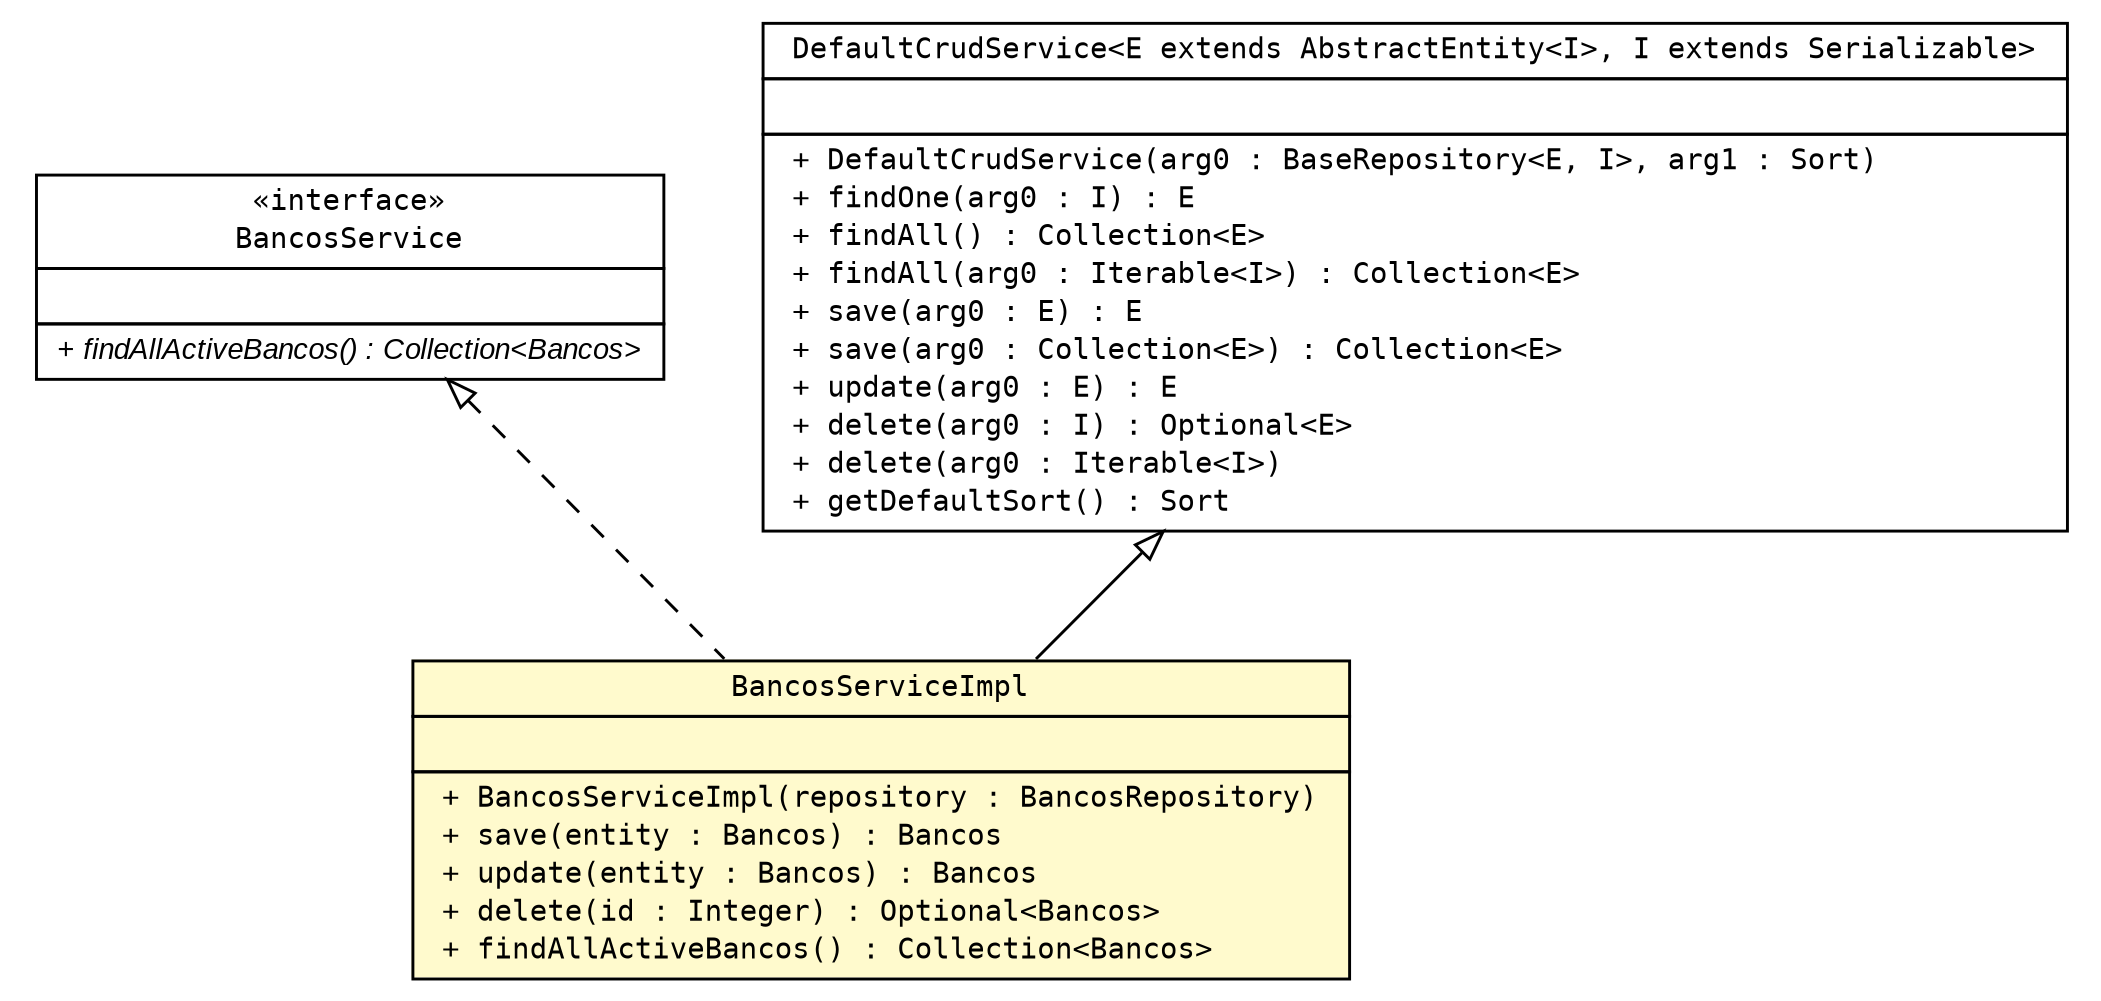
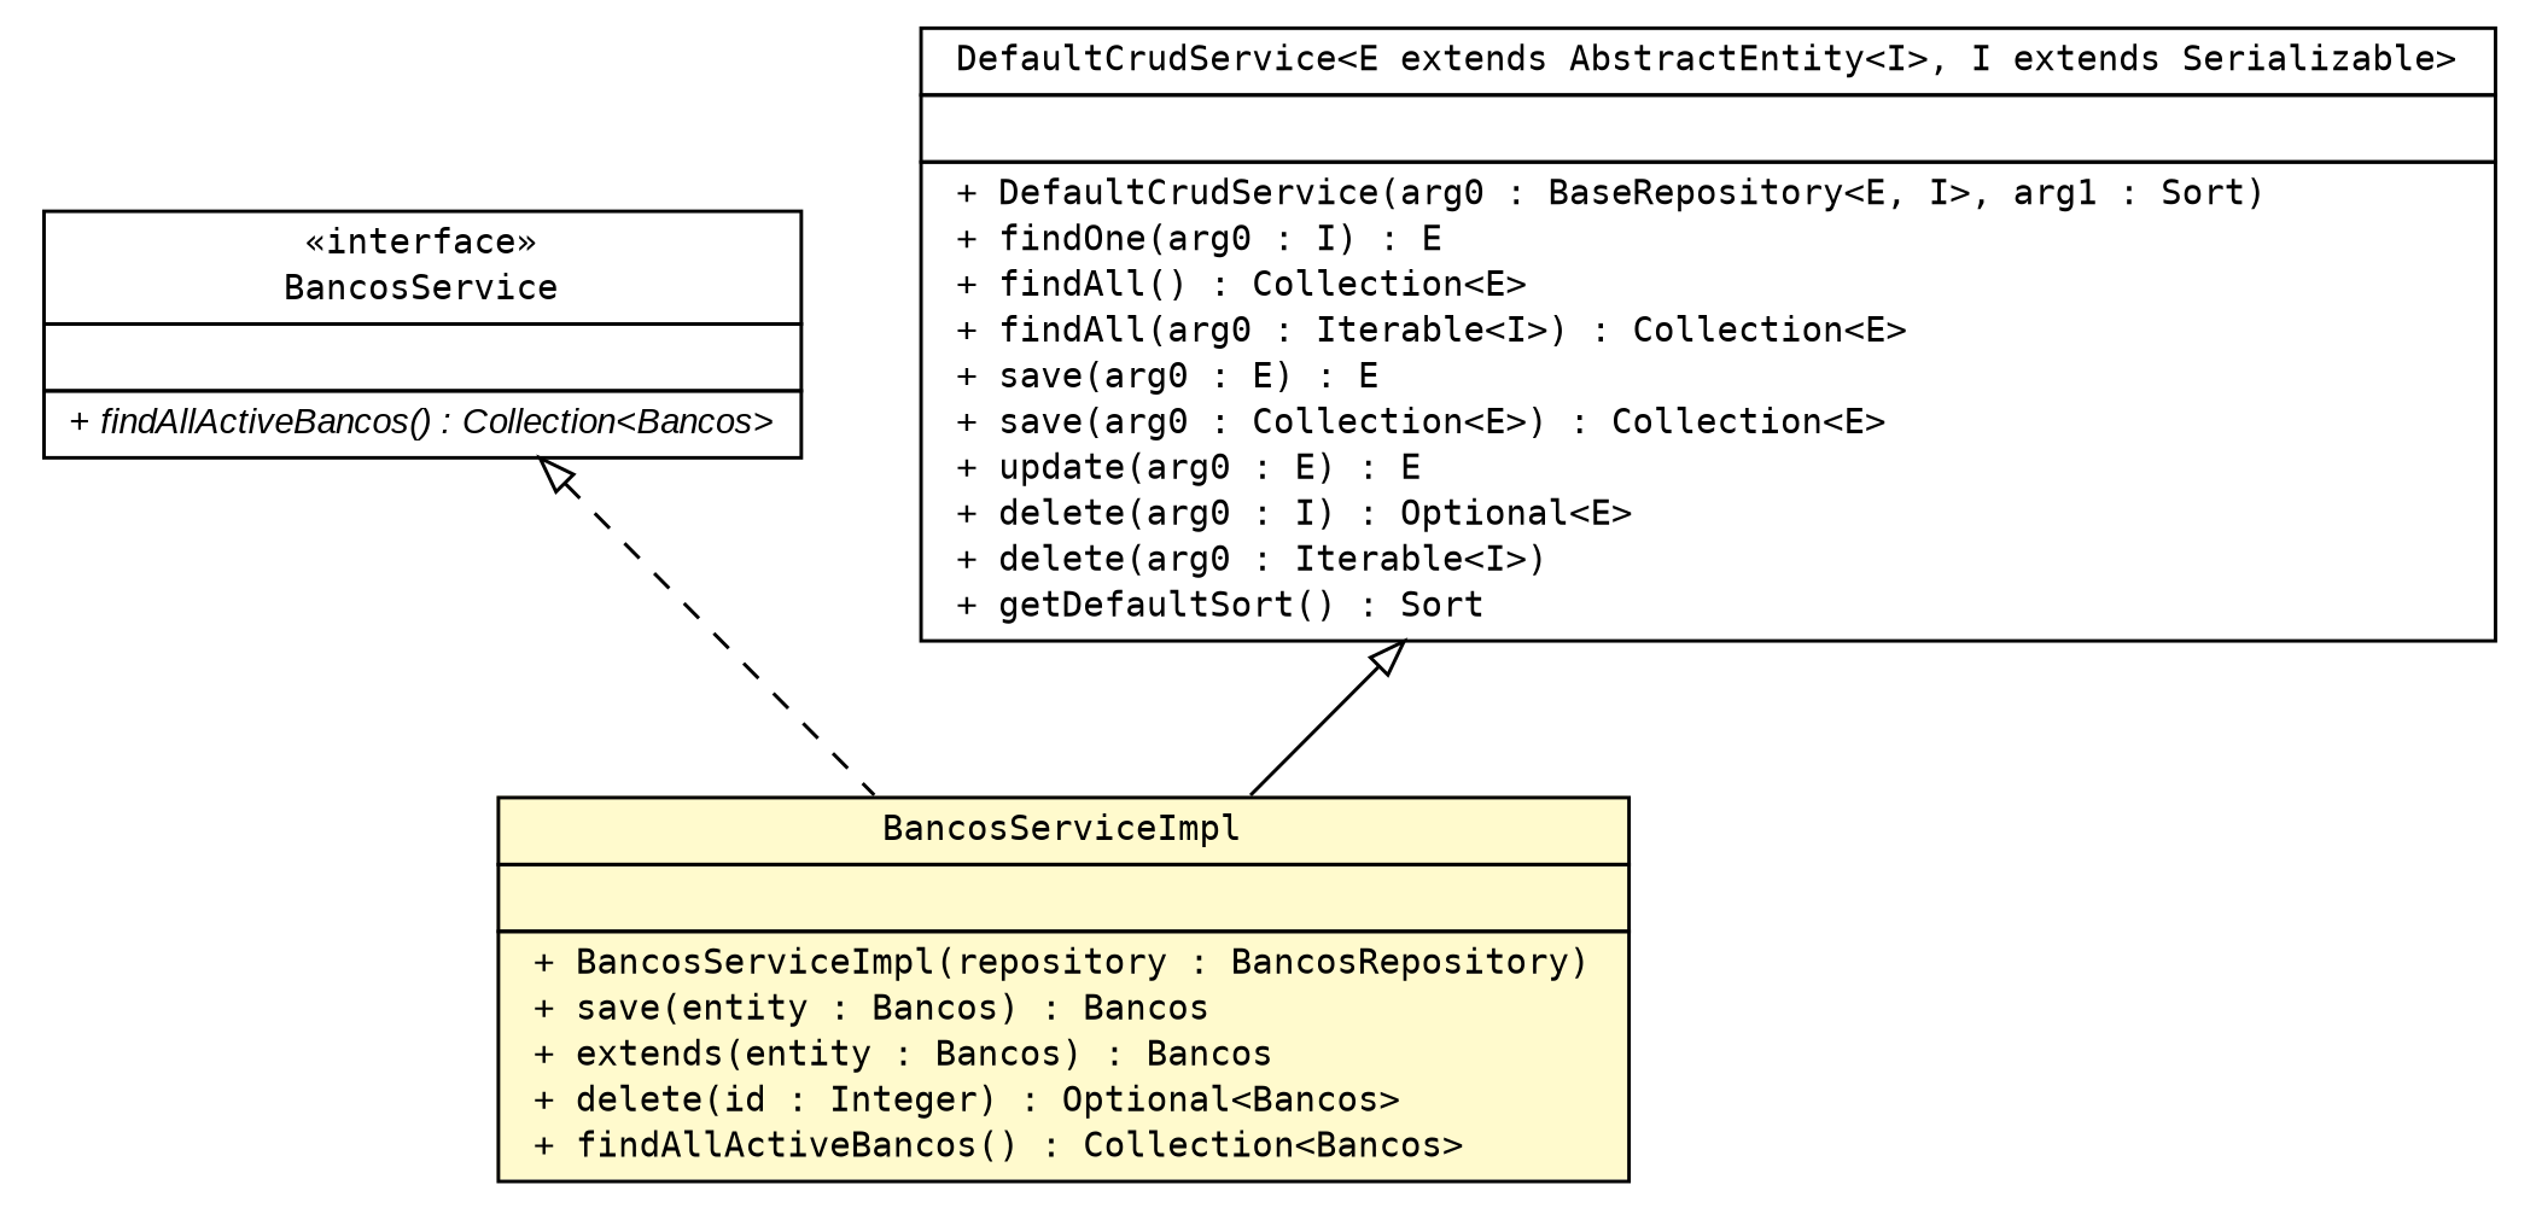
  digraph {
    nodesep=0.25
    ranksep=0.5
    fontname="DejaVu Sans Mono"
    node [fontcolor=black fontname="DejaVu Sans Mono" fontsize=10.0 shape=plaintext]
    edge [arrowtail=empty dir=back fontname="DejaVu Sans Mono" fontsize=10 headport=p labelfontname=arial labelfontsize=10 tailport=p]
    n1 [label=<<table title="br.gov.to.sefaz.arr.parametros.business.service.BancosService" border="0" cellborder="1" cellspacing="0" cellpadding="2" port="p" href="../BancosService.html"> 		<tr><td><table border="0" cellspacing="0" cellpadding="1"> <tr><td align="center" balign="center"> &#171;interface&#187; </td></tr> <tr><td align="center" balign="center"> BancosService </td></tr> 		</table></td></tr> 		<tr><td><table border="0" cellspacing="0" cellpadding="1"> <tr><td align="left" balign="left">  </td></tr> 		</table></td></tr> 		<tr><td><table border="0" cellspacing="0" cellpadding="1"> <tr><td align="left" balign="left"><font face="arial italic" point-size="10.0"> + findAllActiveBancos() : Collection&lt;Bancos&gt; </font></td></tr> 		</table></td></tr> 		</table>>]
-   n2 [label=<<table title="br.gov.to.sefaz.arr.parametros.business.service.impl.BancosServiceImpl" border="0" cellborder="1" cellspacing="0" cellpadding="2" port="p" bgcolor="lemonChiffon" href="./BancosServiceImpl.html"> 		<tr><td><table border="0" cellspacing="0" cellpadding="1"> <tr><td align="center" balign="center"> BancosServiceImpl </td></tr> 		</table></td></tr> 		<tr><td><table border="0" cellspacing="0" cellpadding="1"> <tr><td align="left" balign="left">  </td></tr> 		</table></td></tr> 		<tr><td><table border="0" cellspacing="0" cellpadding="1"> <tr><td align="left" balign="left"> + BancosServiceImpl(repository : BancosRepository) </td></tr> <tr><td align="left" balign="left"> + save(entity : Bancos) : Bancos </td></tr> <tr><td align="left" balign="left"> + update(entity : Bancos) : Bancos </td></tr> <tr><td align="left" balign="left"> + delete(id : Integer) : Optional&lt;Bancos&gt; </td></tr> <tr><td align="left" balign="left"> + findAllActiveBancos() : Collection&lt;Bancos&gt; </td></tr> 		</table></td></tr> 		</table>>]
+   n2 [label=<<table title="br.gov.to.sefaz.arr.parametros.business.service.impl.BancosServiceImpl" border="0" cellborder="1" cellspacing="0" cellpadding="2" port="p" bgcolor="lemonChiffon" href="./BancosServiceImpl.html"> 		<tr><td><table border="0" cellspacing="0" cellpadding="1"> <tr><td align="center" balign="center"> BancosServiceImpl </td></tr> 		</table></td></tr> 		<tr><td><table border="0" cellspacing="0" cellpadding="1"> <tr><td align="left" balign="left">  </td></tr> 		</table></td></tr> 		<tr><td><table border="0" cellspacing="0" cellpadding="1"> <tr><td align="left" balign="left"> + BancosServiceImpl(repository : BancosRepository) </td></tr> <tr><td align="left" balign="left"> + save(entity : Bancos) : Bancos </td></tr> <tr><td align="left" balign="left"> + extends(entity : Bancos) : Bancos </td></tr> <tr><td align="left" balign="left"> + delete(id : Integer) : Optional&lt;Bancos&gt; </td></tr> <tr><td align="left" balign="left"> + findAllActiveBancos() : Collection&lt;Bancos&gt; </td></tr> 		</table></td></tr> 		</table>>]
    n3 [label=<<table title="br.gov.to.sefaz.business.service.impl.DefaultCrudService" border="0" cellborder="1" cellspacing="0" cellpadding="2" port="p" href="http://java.sun.com/j2se/1.4.2/docs/api/br/gov/to/sefaz/business/service/impl/DefaultCrudService.html"> 		<tr><td><table border="0" cellspacing="0" cellpadding="1"> <tr><td align="center" balign="center"> DefaultCrudService&lt;E extends AbstractEntity&lt;I&gt;, I extends Serializable&gt; </td></tr> 		</table></td></tr> 		<tr><td><table border="0" cellspacing="0" cellpadding="1"> <tr><td align="left" balign="left">  </td></tr> 		</table></td></tr> 		<tr><td><table border="0" cellspacing="0" cellpadding="1"> <tr><td align="left" balign="left"> + DefaultCrudService(arg0 : BaseRepository&lt;E, I&gt;, arg1 : Sort) </td></tr> <tr><td align="left" balign="left"> + findOne(arg0 : I) : E </td></tr> <tr><td align="left" balign="left"> + findAll() : Collection&lt;E&gt; </td></tr> <tr><td align="left" balign="left"> + findAll(arg0 : Iterable&lt;I&gt;) : Collection&lt;E&gt; </td></tr> <tr><td align="left" balign="left"> + save(arg0 : E) : E </td></tr> <tr><td align="left" balign="left"> + save(arg0 : Collection&lt;E&gt;) : Collection&lt;E&gt; </td></tr> <tr><td align="left" balign="left"> + update(arg0 : E) : E </td></tr> <tr><td align="left" balign="left"> + delete(arg0 : I) : Optional&lt;E&gt; </td></tr> <tr><td align="left" balign="left"> + delete(arg0 : Iterable&lt;I&gt;) </td></tr> <tr><td align="left" balign="left"> + getDefaultSort() : Sort </td></tr> 		</table></td></tr> 		</table>>]
    n1 -> n2 [style=dashed]
    n3 -> n2
  }
